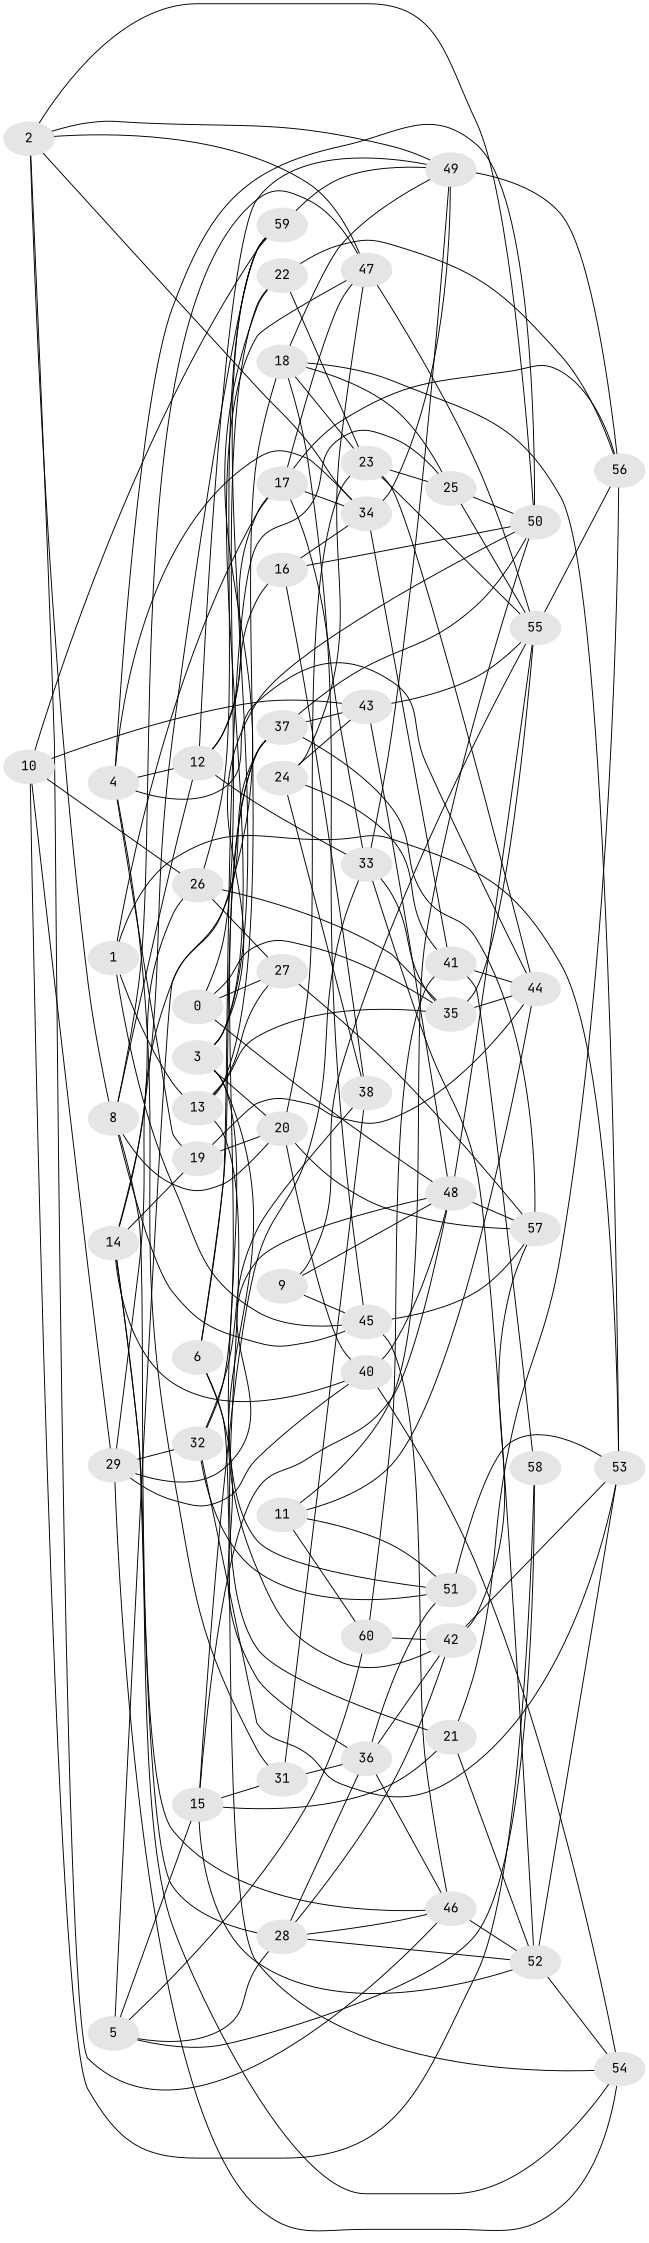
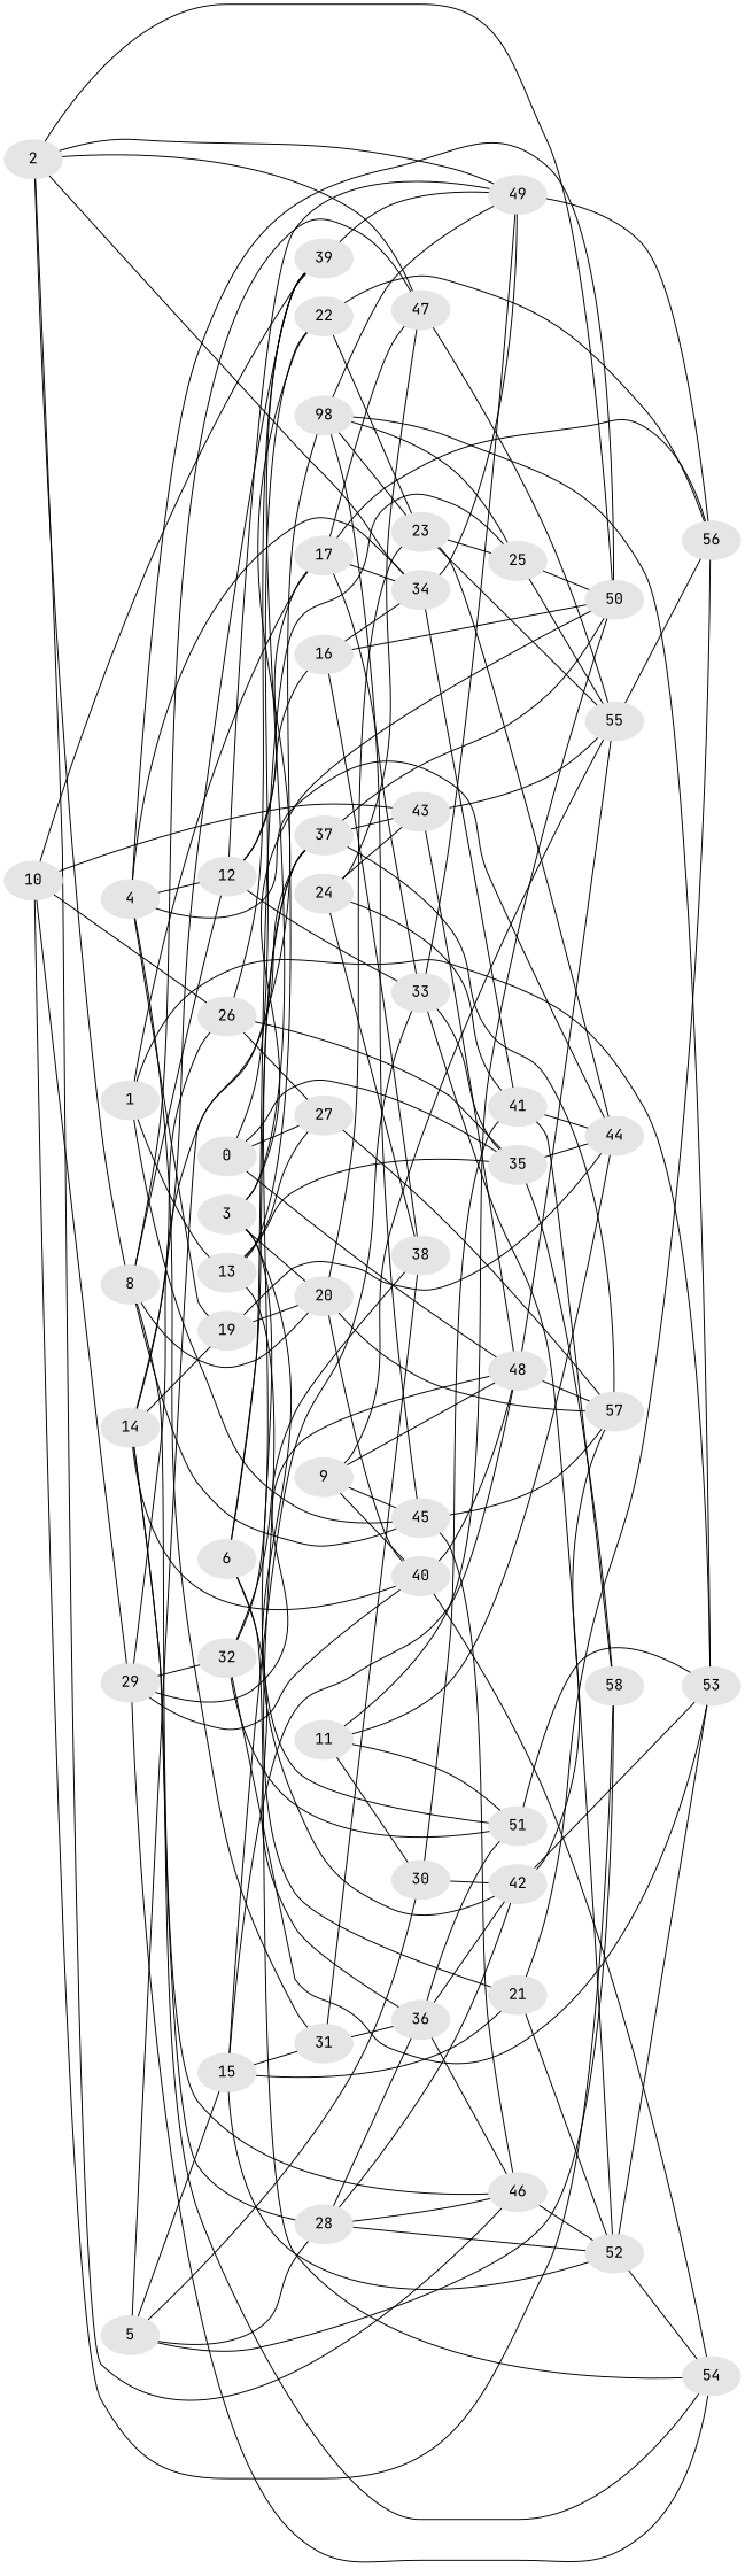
  graph {
    fontname="JetBrains Mono"
    rankdir=LR
    node [color=gray90 fontname="JetBrains Mono" style=filled]
    edge [fontname="JetBrains Mono" weight=1.0]
    1
    13
    17
    45
    53
    27
    35
-   18
+   18 [label=98]
    21
    34
    47
    33
    56
    46
    57
    2
    8
    49
    50
    20
    12
    41
    52
    55
    3
-   39 [label=59]
+   39
    42
    51
    40
    23
    4
    19
    31
    44
    16
    36
    38
    5
    15
    22
    28
-   30 [label=60]
+   30
    58
    48
    6
    25
    37
    54
    43
    n50 [label=0]
    9
    10
    26
    29
    32
    11
    14
    24
    1 -- 13
    1 -- 17
    1 -- 45
    1 -- 53
    13 -- 27 [weight=2.0]
    13 -- 35
    13 -- 18
    13 -- 21
    17 -- 34
    17 -- 47
    17 -- 33
    17 -- 56
    45 -- 46
    45 -- 57
    27 -- 57
    35 -- 44
-   35 -- 55
+   35 -- 58
    18 -- 45
    18 -- 53
    18 -- 49
    18 -- 23
    18 -- 25
    21 -- 56
    21 -- 52
    34 -- 49
    34 -- 41
    47 -- 55
    33 -- 35
    33 -- 49
    33 -- 52
    46 -- 52
    2 -- 34
    2 -- 47
    2 -- 46
    2 -- 8
    2 -- 49
    2 -- 50
    8 -- 45
    8 -- 47
    8 -- 46
    8 -- 20
    8 -- 12
    49 -- 56
    20 -- 57
    20 -- 40
    20 -- 23
    12 -- 17
    12 -- 33
    12 -- 49
    12 -- 16
    41 -- 44
    41 -- 58 [weight=2.0]
    52 -- 53
    52 -- 54 [weight=2.0]
    55 -- 56 [weight=2.0]
-   3 -- 47
    3 -- 50
    3 -- 20
    3 -- 39
    3 -- 42
    3 -- 51
    39 -- 49 [weight=2.0]
    42 -- 53
    42 -- 57
    51 -- 53
    40 -- 48
    40 -- 54
    23 -- 55
    23 -- 44
    23 -- 25
    4 -- 34
    4 -- 50
    4 -- 12
    4 -- 19
    4 -- 31
    4 -- 44
    19 -- 20
    19 -- 44
    31 -- 36
    31 -- 38
    16 -- 34
    16 -- 50
    16 -- 38
    36 -- 46
    36 -- 42
    36 -- 51
    5 -- 15
    5 -- 22
    5 -- 28
    5 -- 30
    5 -- 58 [weight=2.0]
    15 -- 21
    15 -- 33
    15 -- 52
    15 -- 31
    15 -- 48
    22 -- 56
    22 -- 23
    28 -- 46
    28 -- 52
    28 -- 42
    28 -- 36
    30 -- 41
    30 -- 42 [weight=3.0]
    48 -- 57
    48 -- 55
    6 -- 36
    6 -- 25
    6 -- 37
    6 -- 54
    25 -- 50 [weight=2.0]
    25 -- 55
    37 -- 57
    37 -- 50
    37 -- 43
    43 -- 55
    43 -- 48
    n50 -- 27
    n50 -- 35
    n50 -- 22
    n50 -- 48 [weight=3.0]
    9 -- 45
    9 -- 55
+   9 -- 40
    9 -- 48
    10 -- 39
    10 -- 58
    10 -- 43 [weight=2.0]
    10 -- 26
    10 -- 29
    26 -- 27 [weight=2.0]
    26 -- 35
    26 -- 39
    29 -- 40
    29 -- 48
    29 -- 37
    29 -- 54
    29 -- 32
    32 -- 53
    32 -- 51 [weight=2.0]
    32 -- 38
    32 -- 37
    11 -- 50
    11 -- 51
    11 -- 44
    11 -- 30
    14 -- 39
    14 -- 40
    14 -- 19
    14 -- 28
    14 -- 54
    14 -- 26
    24 -- 47
    24 -- 41
    24 -- 38
    24 -- 43
  }
